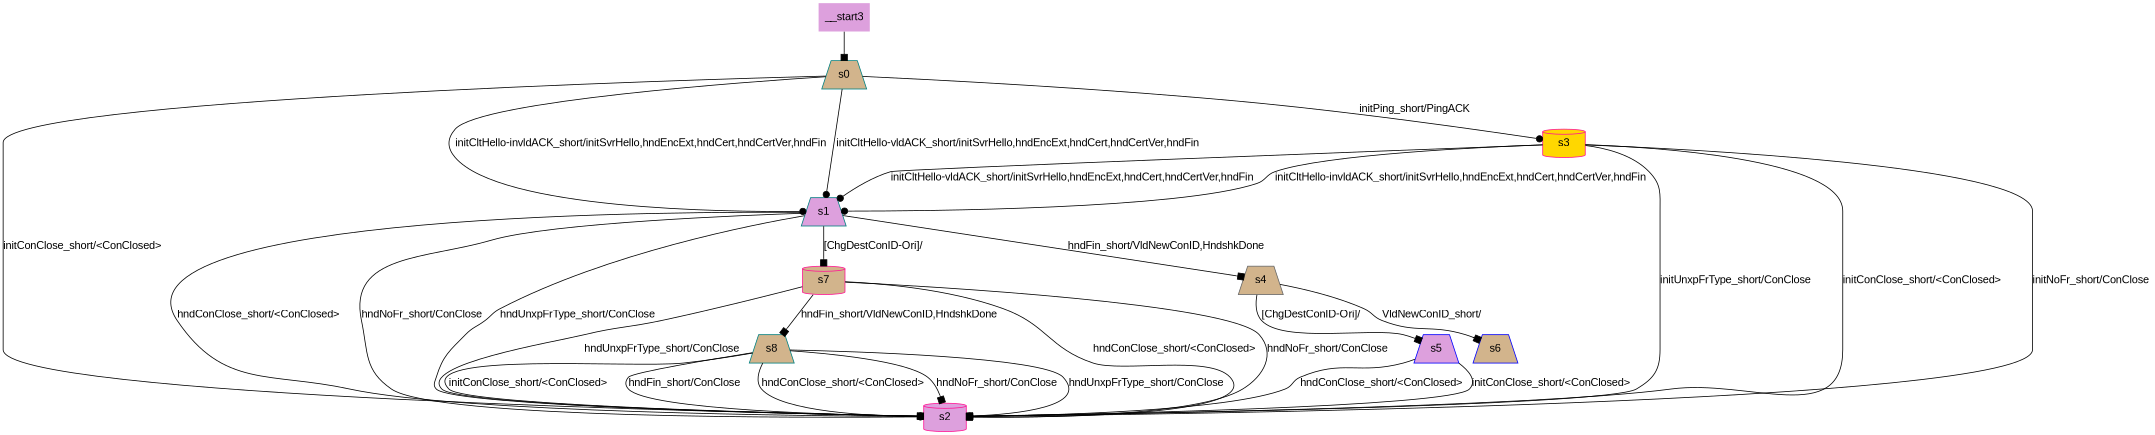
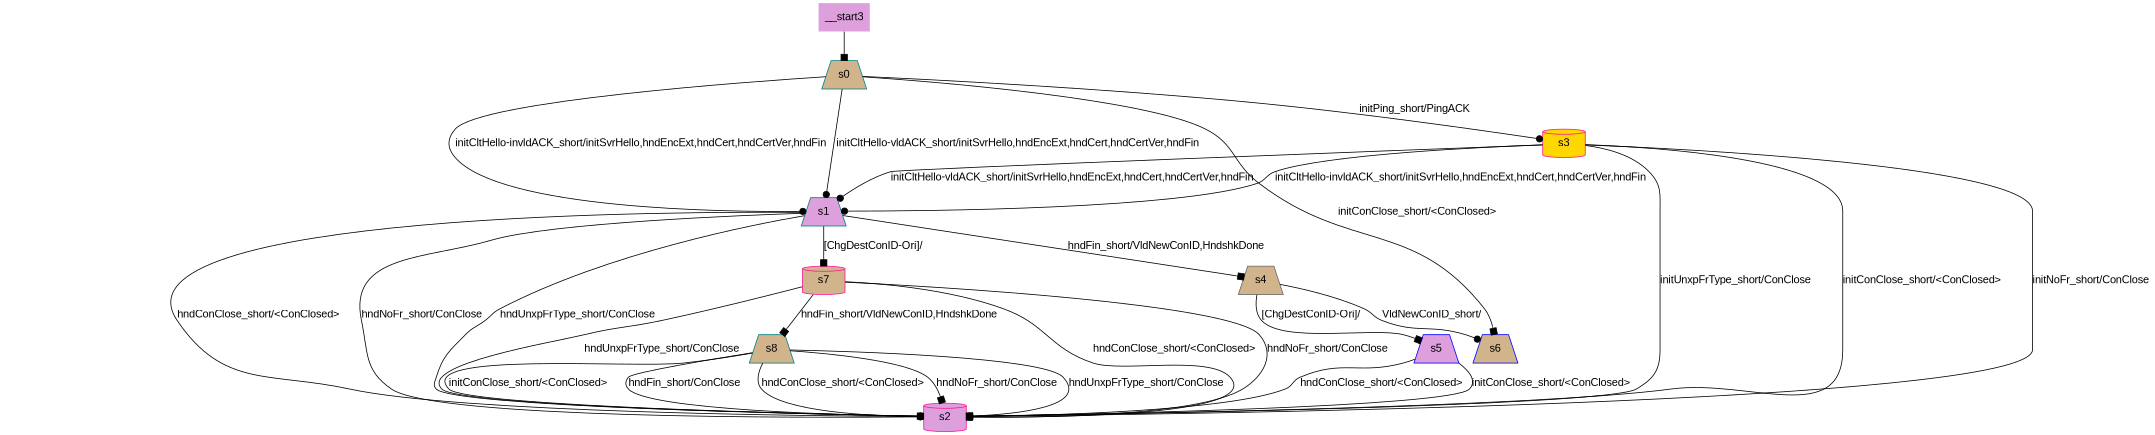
  digraph {
    fontname="Liberation Sans"
    node [color=teal fillcolor=tan fontname="Liberation Sans" shape=trapezium style=filled]
    edge [arrowhead=dot fontname="Liberation Sans"]
    n1 [label=s0]
    n2 [fillcolor=plum label=s1]
    n3 [color=deeppink fillcolor=plum label=s2 shape=cylinder]
    n4 [color=deeppink fillcolor=gold label=s3 shape=cylinder]
    n5 [color=gray40 label=s4]
    n6 [color=deeppink label=s7 shape=cylinder]
    n7 [color=blue fillcolor=plum label=s5]
    n8 [color=blue label=s6]
    n9 [label=s8]
    n10 [color=gray40 fillcolor=plum label=__start3 shape=none]
    n1 -> n2 [label="initCltHello-vldACK_short/initSvrHello,hndEncExt,hndCert,hndCertVer,hndFin "]
    n1 -> n2 [label="initCltHello-invldACK_short/initSvrHello,hndEncExt,hndCert,hndCertVer,hndFin "]
-   n1 -> n3 [arrowhead=box label="initConClose_short/<ConClosed> "]
+   n1 -> n8 [arrowhead=box label="initConClose_short/<ConClosed> "]
    n1 -> n4 [label="initPing_short/PingACK "]
    n2 -> n3 [label="hndConClose_short/<ConClosed> "]
    n2 -> n3 [label="hndNoFr_short/ConClose "]
    n2 -> n3 [label="hndUnxpFrType_short/ConClose "]
    n2 -> n5 [arrowhead=box label="hndFin_short/VldNewConID,HndshkDone "]
    n2 -> n6 [arrowhead=box label="[ChgDestConID-Ori]/ "]
    n4 -> n2 [label="initCltHello-vldACK_short/initSvrHello,hndEncExt,hndCert,hndCertVer,hndFin "]
    n4 -> n2 [label="initCltHello-invldACK_short/initSvrHello,hndEncExt,hndCert,hndCertVer,hndFin "]
    n4 -> n3 [arrowhead=box label="initConClose_short/<ConClosed> "]
    n4 -> n3 [arrowhead=box label="initNoFr_short/ConClose "]
    n4 -> n3 [label="initUnxpFrType_short/ConClose "]
    n5 -> n7 [arrowhead=box label="[ChgDestConID-Ori]/ "]
-   n5 -> n8 [arrowhead=box label="VldNewConID_short/ "]
+   n5 -> n8 [label="VldNewConID_short/ "]
    n6 -> n3 [arrowhead=box label="hndConClose_short/<ConClosed> "]
    n6 -> n3 [arrowhead=box label="hndNoFr_short/ConClose "]
    n6 -> n3 [label="hndUnxpFrType_short/ConClose "]
    n6 -> n9 [arrowhead=box label="hndFin_short/VldNewConID,HndshkDone "]
    n7 -> n3 [label="initConClose_short/<ConClosed> "]
    n7 -> n3 [arrowhead=box label="hndConClose_short/<ConClosed> "]
    n9 -> n3 [arrowhead=box label="initConClose_short/<ConClosed> "]
    n9 -> n3 [label="hndFin_short/ConClose "]
    n9 -> n3 [label="hndConClose_short/<ConClosed> "]
    n9 -> n3 [arrowhead=box label="hndNoFr_short/ConClose "]
    n9 -> n3 [arrowhead=box label="hndUnxpFrType_short/ConClose "]
    n10 -> n1 [arrowhead=box]
  }
